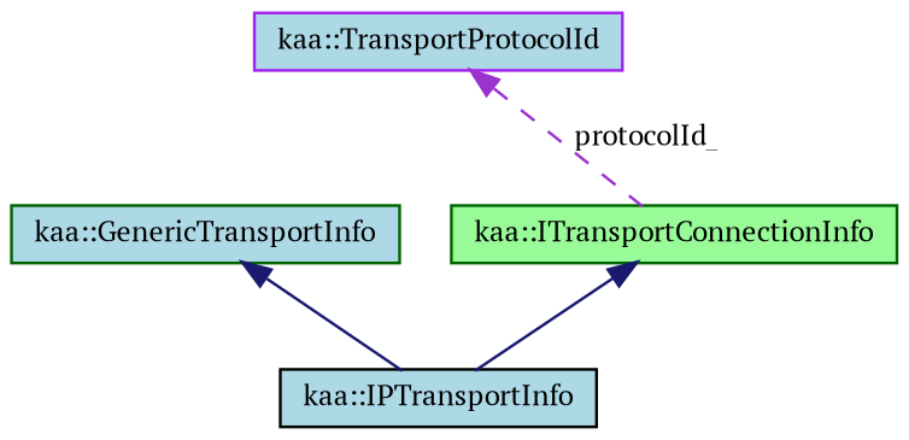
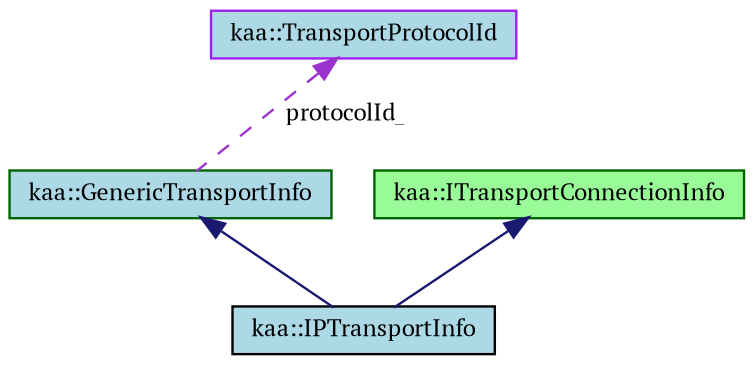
  digraph {
    fontname="PT Serif"
    node [color=darkgreen fillcolor=lightblue fontname="PT Serif" fontsize=10 shape=record style=filled]
    edge [color=midnightblue dir=back fontname="PT Serif" fontsize=10 labelfontname=FreeSans labelfontsize=10 style=solid]
    n1 [color=black fontcolor=black height=0.2 label="kaa::IPTransportInfo" width=0.4]
    n2 [height=0.2 label="kaa::GenericTransportInfo" width=0.4]
    n3 [fillcolor=palegreen height=0.2 label="kaa::ITransportConnectionInfo" width=0.4]
    n4 [color=purple height=0.2 label="kaa::TransportProtocolId" width=0.4]
    n2 -> n1
    n3 -> n1
-   n4 -> n3 [color=darkorchid3 label=" protocolId_" style=dashed]
+   n4 -> n2 [color=darkorchid3 label=" protocolId_" style=dashed]
  }
